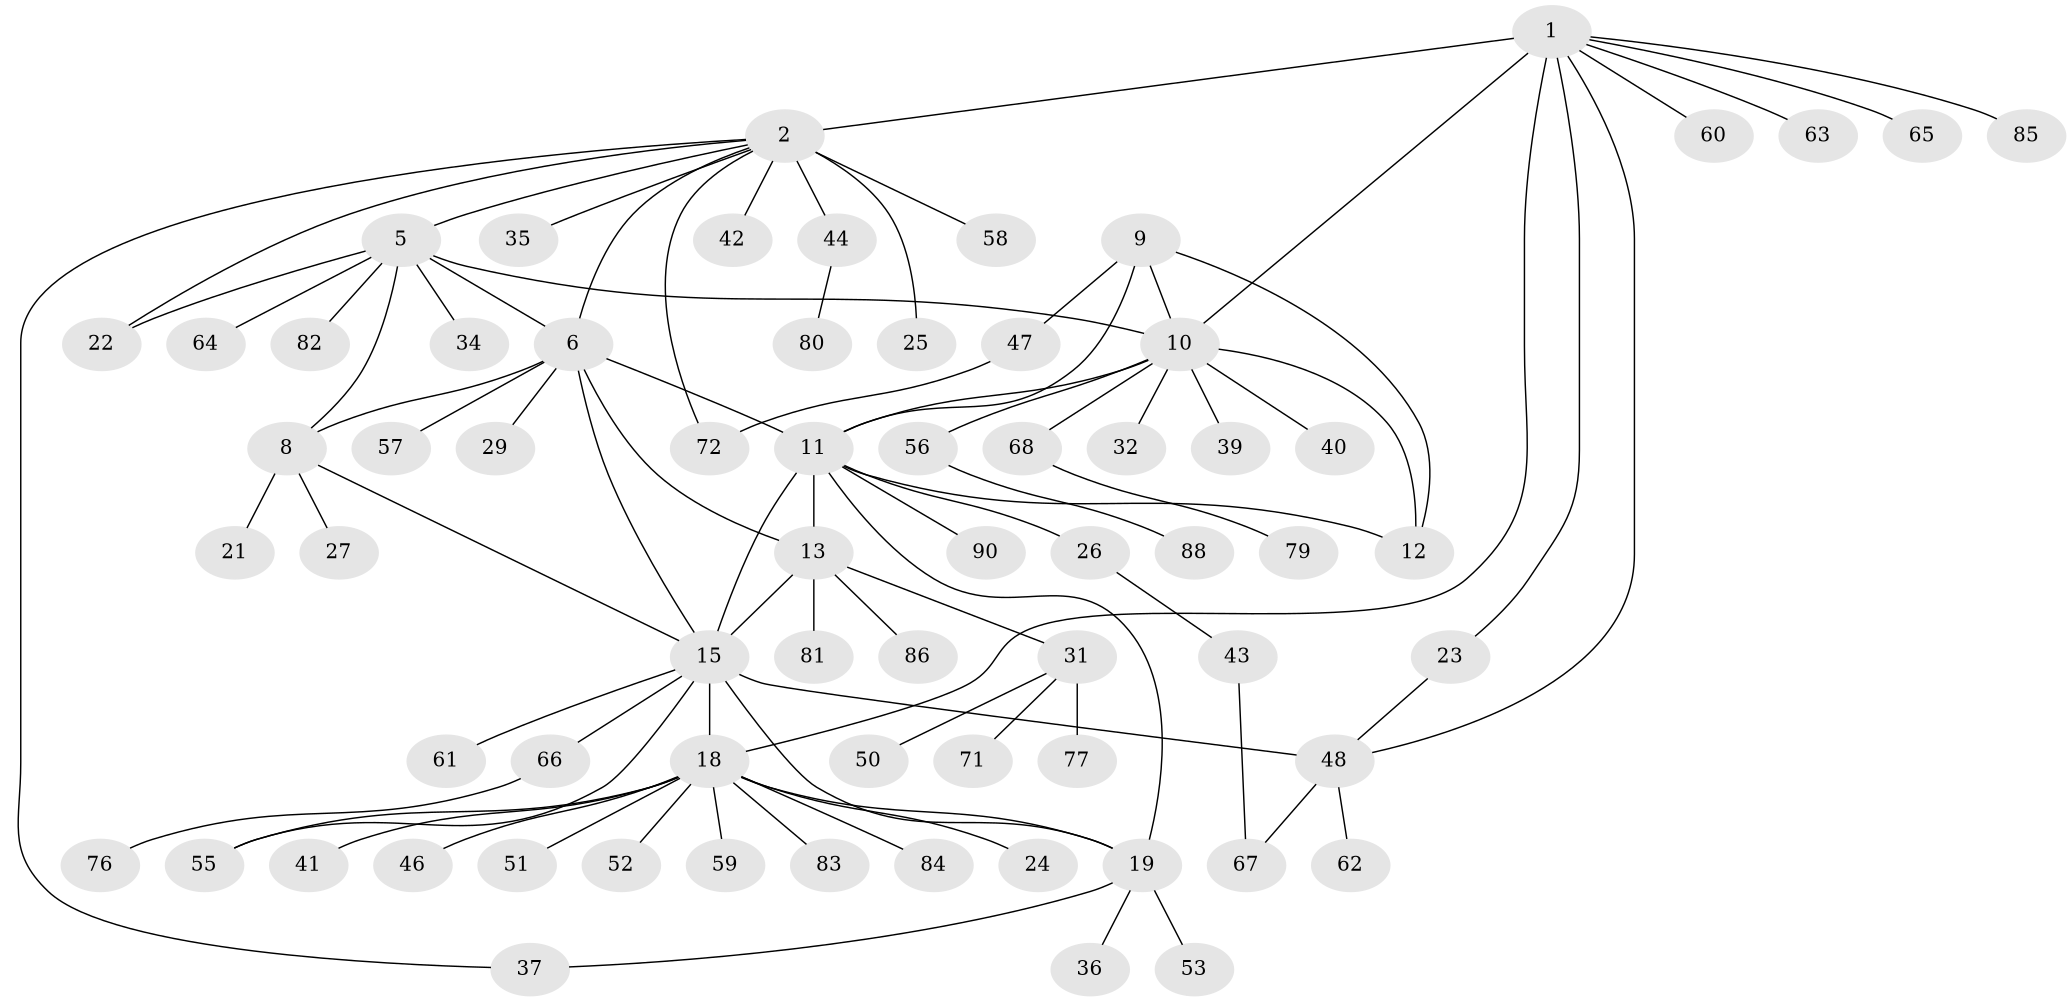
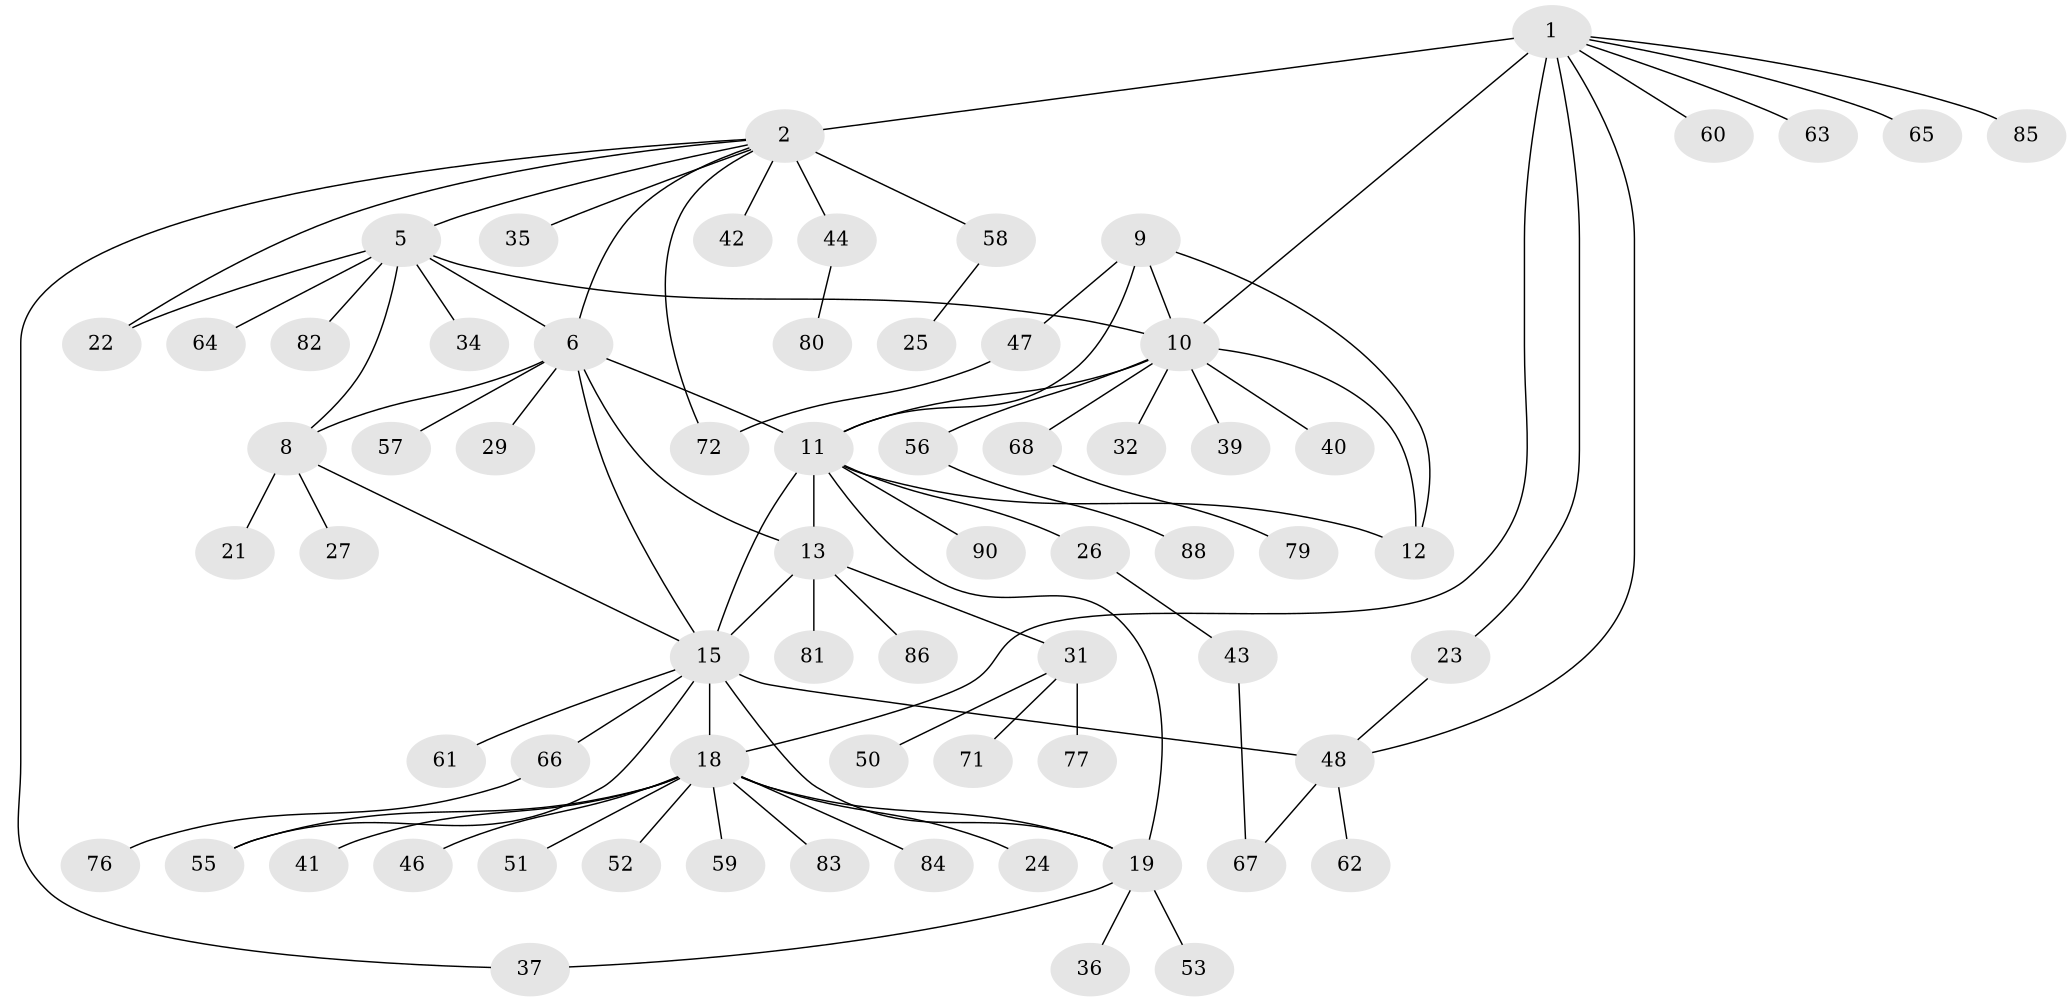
  graph {
    node [color=gray90 style=filled]
    1 [super="+4"]
    2 [super="+3"]
    10 [super="+30"]
    18 [super="+74"]
    23 [super="+75"]
    48 [super="+49"]
    60
    63
    65
    85
    5 [super="+7"]
    6 [super="+14"]
    22
    25
    35
    37
    42
    44 [super="+89"]
    58
    72
    11 [super="+16"]
    12
    32
    39
    40
    56 [super="+57"]
    68
    19 [super="+20"]
    55
    24
    41 [super="+54"]
    46
    51
    52
    59
    83
    84
    67
    62
    8 [super="+28"]
    34 [super="+73"]
    64
    82
    13 [super="+38"]
    15 [super="+17"]
    29
    n47 [label=57]
    80
    21
    27
    26
    90
    31 [super="+45"]
    81
    86
    61
    66 [super="+78"]
    9 [super="+33"]
    47 [super="+69"]
    88
    79
    36
    53
    43 [super="+70"]
    50
    71 [super="+91"]
    77
    76
    1 -- 2 [weight=4]
    1 -- 10
    1 -- 18
    1 -- 23
    1 -- 48
    1 -- 60
    1 -- 63
    1 -- 65
    1 -- 85
    2 -- 5
    2 -- 6
    2 -- 22
-   2 -- 25
+   58 -- 25
    2 -- 35
    2 -- 37
    2 -- 42
    2 -- 44
    2 -- 58
    2 -- 72
    10 -- 11
    10 -- 12
    10 -- 32
    10 -- 39
    10 -- 40
    10 -- 56
    10 -- 68
    18 -- 19 [weight=2]
    18 -- 55
    18 -- 24
    18 -- 41
    18 -- 46
    18 -- 51
    18 -- 52
    18 -- 59
    18 -- 83
    18 -- 84
    23 -- 48
    48 -- 67
    48 -- 62
    5 -- 10
    5 -- 6 [weight=2]
    5 -- 22
    5 -- 8 [weight=2]
    5 -- 34
    5 -- 64
    5 -- 82
    6 -- 11
    6 -- 8 [weight=2]
    6 -- 13
    6 -- 15
    6 -- 29
    6 -- n47
    44 -- 80
    11 -- 12
    11 -- 19
    11 -- 13
    11 -- 15
    11 -- 26
    11 -- 90
    56 -- 88
    68 -- 79
    19 -- 37
    19 -- 36
    19 -- 53
    8 -- 15
    8 -- 21
    8 -- 27
    13 -- 15
    13 -- 31
    13 -- 81
    13 -- 86
    15 -- 18
    15 -- 48 [weight=2]
    15 -- 19 [weight=2]
    15 -- 55
    15 -- 61
    15 -- 66
    26 -- 43
    31 -- 50
    31 -- 71
    31 -- 77
    66 -- 76
    9 -- 10
    9 -- 11
    9 -- 12
    9 -- 47
    47 -- 72
    43 -- 67
  }
